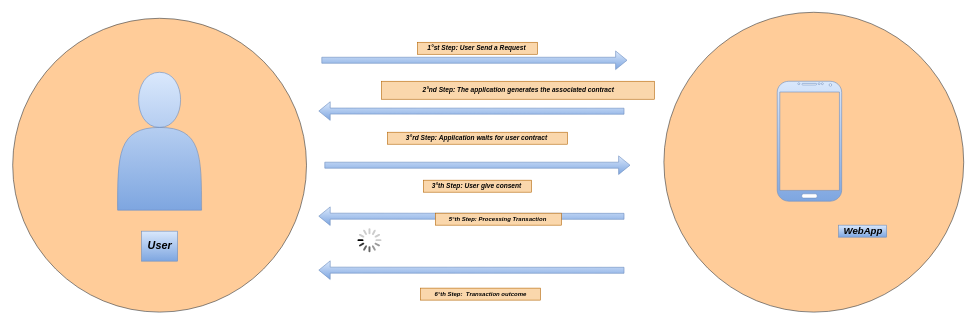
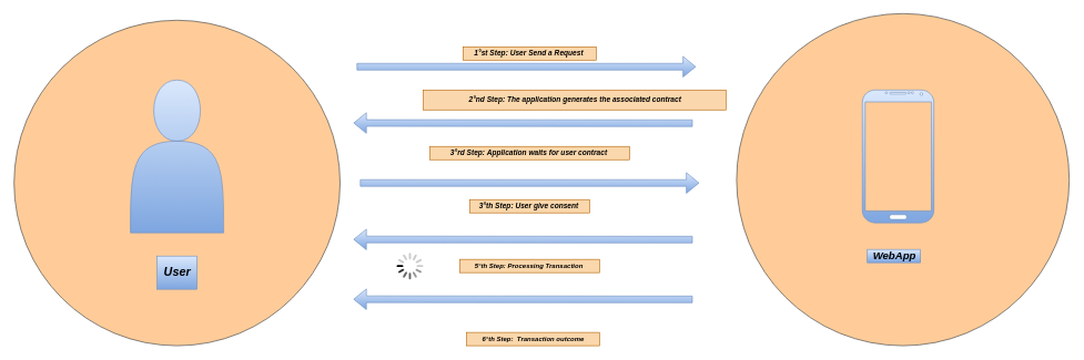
  <mxCell id="0" />
  <mxCell id="1" parent="0" />
  <mxCell id="2" value="" style="ellipse;whiteSpace=wrap;html=1;aspect=fixed;fillColor=#ffcc99;strokeColor=#36393d;" vertex="1" parent="1"><mxGeometry x="20" y="30" width="490" height="490" as="geometry" /></mxCell>
  <mxCell id="3" value="" style="shape=actor;whiteSpace=wrap;html=1;fillColor=#dae8fc;strokeColor=#6c8ebf;gradientColor=#7ea6e0;" vertex="1" parent="1"><mxGeometry x="195" y="120" width="140" height="230" as="geometry" /></mxCell>
  <mxCell id="4" value="&lt;b style=&quot;font-size: 18px;&quot;&gt;&lt;i style=&quot;font-size: 18px;&quot;&gt;&lt;font style=&quot;font-size: 18px;&quot;&gt;User&lt;/font&gt;&lt;/i&gt;&lt;/b&gt;" style="text;html=1;align=center;verticalAlign=middle;resizable=0;points=[];autosize=1;strokeColor=#6c8ebf;fillColor=#dae8fc;gradientColor=#7ea6e0;fontSize=18;" vertex="1" parent="1"><mxGeometry x="235" y="385" width="60" height="50" as="geometry" /></mxCell>
  <mxCell id="5" value="" style="ellipse;whiteSpace=wrap;html=1;aspect=fixed;fillColor=#ffcc99;strokeColor=#36393d;" vertex="1" parent="1"><mxGeometry x="1106" y="20" width="500" height="500" as="geometry" /></mxCell>
  <mxCell id="6" value="" style="verticalLabelPosition=bottom;verticalAlign=top;html=1;shadow=0;dashed=0;strokeWidth=1;shape=mxgraph.android.phone2;strokeColor=#6c8ebf;fontSize=11;fillColor=#dae8fc;gradientColor=#7ea6e0;" vertex="1" parent="1"><mxGeometry x="1295" y="135" width="107.5" height="200" as="geometry" /></mxCell>
- <mxCell id="7" value="&lt;b style=&quot;font-size: 16px;&quot;&gt;&lt;i style=&quot;font-size: 16px;&quot;&gt;WebApp&lt;/i&gt;&lt;/b&gt;" style="text;html=1;align=center;verticalAlign=middle;resizable=0;points=[];autosize=1;strokeColor=#6c8ebf;fillColor=#dae8fc;fontSize=16;gradientColor=#7ea6e0;" vertex="1" parent="1"><mxGeometry x="1397.5" y="375" width="80" height="20" as="geometry" /></mxCell>
+ <mxCell id="7" value="&lt;b style=&quot;font-size: 16px;&quot;&gt;&lt;i style=&quot;font-size: 16px;&quot;&gt;WebApp&lt;/i&gt;&lt;/b&gt;" style="text;html=1;align=center;verticalAlign=middle;resizable=0;points=[];autosize=1;strokeColor=#6c8ebf;fillColor=#dae8fc;fontSize=16;gradientColor=#7ea6e0;" vertex="1" parent="1"><mxGeometry x="1302.5" y="375" width="80" height="20" as="geometry" /></mxCell>
  <mxCell id="8" value="" style="shape=flexArrow;endArrow=classic;html=1;rounded=0;fontSize=11;fillColor=#dae8fc;gradientColor=#7ea6e0;strokeColor=#6c8ebf;" edge="1" parent="1"><mxGeometry width="50" height="50" relative="1" as="geometry"><mxPoint x="535" y="100" as="sourcePoint" /><mxPoint x="1045" y="100" as="targetPoint" /></mxGeometry></mxCell>
  <mxCell id="9" value="&lt;b&gt;&lt;i&gt;1°st Step: User Send a Request&amp;nbsp;&lt;/i&gt;&lt;/b&gt;" style="text;html=1;align=center;verticalAlign=middle;resizable=0;points=[];autosize=1;strokeColor=#b46504;fillColor=#fad7ac;fontSize=11;" vertex="1" parent="1"><mxGeometry x="695" y="70" width="200" height="20" as="geometry" /></mxCell>
  <mxCell id="10" value="" style="shape=image;html=1;verticalAlign=top;verticalLabelPosition=bottom;labelBackgroundColor=#FFB570;imageAspect=0;aspect=fixed;image=https://cdn0.iconfinder.com/data/icons/iphone-7-airpods-icons/24/tap-screen-128.png;fontSize=11;imageBackground=none;imageBorder=none;fontColor=#FFB570;" vertex="1" parent="1"><mxGeometry x="905" y="40" width="40" height="40" as="geometry" /></mxCell>
  <mxCell id="11" value="" style="shape=flexArrow;endArrow=classic;html=1;rounded=0;fontSize=11;fillColor=#dae8fc;gradientColor=#7ea6e0;strokeColor=#6c8ebf;" edge="1" parent="1"><mxGeometry width="50" height="50" relative="1" as="geometry"><mxPoint x="1040" y="185" as="sourcePoint" /><mxPoint x="530" y="184.71" as="targetPoint" /></mxGeometry></mxCell>
  <mxCell id="12" value="&lt;font style=&quot;font-size: 11px&quot;&gt;2°nd Step: The application generates the associated contract&lt;/font&gt;" style="text;html=1;align=center;verticalAlign=middle;resizable=0;points=[];autosize=1;strokeColor=#b46504;fillColor=#fad7ac;fontSize=11;fontStyle=3" vertex="1" parent="1"><mxGeometry x="635" y="135" width="455" height="30" as="geometry" /></mxCell>
  <mxCell id="13" value="" style="shape=image;html=1;verticalAlign=top;verticalLabelPosition=bottom;labelBackgroundColor=#ffffff;imageAspect=0;aspect=fixed;image=https://cdn3.iconfinder.com/data/icons/business-and-education-1/512/228_contract_document_paper_sign_agreement_application-128.png;fontSize=11;fontColor=#FFB570;" vertex="1" parent="1"><mxGeometry x="555" y="110" width="70" height="70" as="geometry" /></mxCell>
  <mxCell id="14" value="" style="shape=image;html=1;verticalAlign=top;verticalLabelPosition=bottom;labelBackgroundColor=#ffffff;imageAspect=0;aspect=fixed;image=https://cdn3.iconfinder.com/data/icons/mix-and-miscellaneous/93/handrawn_Like_facebook-128.png;fontSize=11;fontColor=#FFB570;" vertex="1" parent="1"><mxGeometry x="955" y="290" width="40" height="40" as="geometry" /></mxCell>
  <mxCell id="15" value="&lt;b&gt;&lt;i&gt;3°rd Step: Application waits for user contract&amp;nbsp;&lt;/i&gt;&lt;/b&gt;" style="text;html=1;align=center;verticalAlign=middle;resizable=0;points=[];autosize=1;strokeColor=#b46504;fillColor=#fad7ac;fontSize=11;" vertex="1" parent="1"><mxGeometry x="645" y="220" width="300" height="20" as="geometry" /></mxCell>
  <mxCell id="16" value="" style="shape=flexArrow;endArrow=classic;html=1;rounded=0;fontSize=11;fillColor=#dae8fc;gradientColor=#7ea6e0;strokeColor=#6c8ebf;" edge="1" parent="1"><mxGeometry width="50" height="50" relative="1" as="geometry"><mxPoint x="540" y="275" as="sourcePoint" /><mxPoint x="1050" y="275" as="targetPoint" /></mxGeometry></mxCell>
  <mxCell id="17" value="&lt;b&gt;&lt;i&gt;3°th Step: User give consent&amp;nbsp;&lt;/i&gt;&lt;/b&gt;" style="text;html=1;align=center;verticalAlign=middle;resizable=0;points=[];autosize=1;strokeColor=#b46504;fillColor=#fad7ac;fontSize=11;" vertex="1" parent="1"><mxGeometry x="705" y="300" width="180" height="20" as="geometry" /></mxCell>
  <mxCell id="18" value="" style="shape=flexArrow;endArrow=classic;html=1;rounded=0;fontSize=11;fillColor=#dae8fc;gradientColor=#7ea6e0;strokeColor=#6c8ebf;" edge="1" parent="1"><mxGeometry width="50" height="50" relative="1" as="geometry"><mxPoint x="1040" y="360.29" as="sourcePoint" /><mxPoint x="530" y="360" as="targetPoint" /></mxGeometry></mxCell>
- <mxCell id="19" value="5°th Step: Processing Transaction&amp;nbsp;" style="text;html=1;align=center;verticalAlign=middle;resizable=0;points=[];autosize=1;strokeColor=#b46504;fillColor=#fad7ac;fontSize=10;fontStyle=3" vertex="1" parent="1"><mxGeometry x="725" y="355" width="210" height="20" as="geometry" /></mxCell>
+ <mxCell id="19" value="5°th Step: Processing Transaction&amp;nbsp;" style="text;html=1;align=center;verticalAlign=middle;resizable=0;points=[];autosize=1;strokeColor=#b46504;fillColor=#fad7ac;fontSize=10;fontStyle=3" vertex="1" parent="1"><mxGeometry x="690" y="390" width="210" height="20" as="geometry" /></mxCell>
  <mxCell id="20" value="" style="html=1;verticalLabelPosition=bottom;labelBackgroundColor=#ffffff;verticalAlign=top;shadow=0;dashed=0;strokeWidth=2;shape=mxgraph.ios7.misc.loading_circle;fontSize=10;fontColor=#FFB570;" vertex="1" parent="1"><mxGeometry x="595" y="380" width="40" height="40" as="geometry" /></mxCell>
  <mxCell id="21" value="" style="shape=flexArrow;endArrow=classic;html=1;rounded=0;fontSize=11;fillColor=#dae8fc;gradientColor=#7ea6e0;strokeColor=#6c8ebf;" edge="1" parent="1"><mxGeometry width="50" height="50" relative="1" as="geometry"><mxPoint x="1040" y="450.29" as="sourcePoint" /><mxPoint x="530" y="450" as="targetPoint" /></mxGeometry></mxCell>
- <mxCell id="22" value="&lt;b&gt;&lt;i&gt;6°th Step: &amp;nbsp;Transaction outcome&lt;/i&gt;&lt;/b&gt;" style="text;html=1;align=center;verticalAlign=middle;resizable=0;points=[];autosize=1;strokeColor=#b46504;fillColor=#fad7ac;fontSize=10;" vertex="1" parent="1"><mxGeometry x="700" y="480" width="200" height="20" as="geometry" /></mxCell>
+ <mxCell id="22" value="&lt;b&gt;&lt;i&gt;6°th Step: &amp;nbsp;Transaction outcome&lt;/i&gt;&lt;/b&gt;" style="text;html=1;align=center;verticalAlign=middle;resizable=0;points=[];autosize=1;strokeColor=#b46504;fillColor=#fad7ac;fontSize=10;" vertex="1" parent="1"><mxGeometry x="700" y="500" width="200" height="20" as="geometry" /></mxCell>
  <mxCell id="23" value="" style="shape=image;html=1;verticalAlign=top;verticalLabelPosition=bottom;labelBackgroundColor=#ffffff;imageAspect=0;aspect=fixed;image=https://cdn3.iconfinder.com/data/icons/webdesigncreative/free_icons_128x128_png/Shake-hand.png;fontSize=10;fontColor=#FFB570;" vertex="1" parent="1"><mxGeometry x="585" y="470" width="50" height="50" as="geometry" /></mxCell>
  <mxCell id="24" value="" style="shape=image;html=1;verticalAlign=top;verticalLabelPosition=bottom;labelBackgroundColor=#ffffff;imageAspect=0;aspect=fixed;image=https://cdn4.iconfinder.com/data/icons/minicons-3/640/dialog_box_white-128.png;fontSize=18;fontColor=#FFB570;" vertex="1" parent="1"><mxGeometry x="550" y="195" width="70" height="70" as="geometry" /></mxCell>
